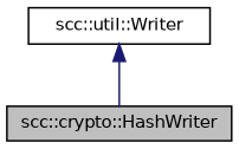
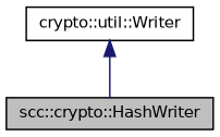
  digraph {
    node [color=black fontname=Helvetica fontsize=10 shape=record style=filled]
    n1 [fillcolor=grey75 fontcolor=black height=0.2 label="scc::crypto::HashWriter" width=0.4]
-   n2 [fillcolor=white height=0.2 label="scc::util::Writer" width=0.4]
+   n2 [fillcolor=white height=0.2 label="crypto::util::Writer" width=0.4]
    n2 -> n1 [color=midnightblue dir=back fontname=Helvetica fontsize=10 labelfontname=Helvetica labelfontsize=10 style=solid]
  }
